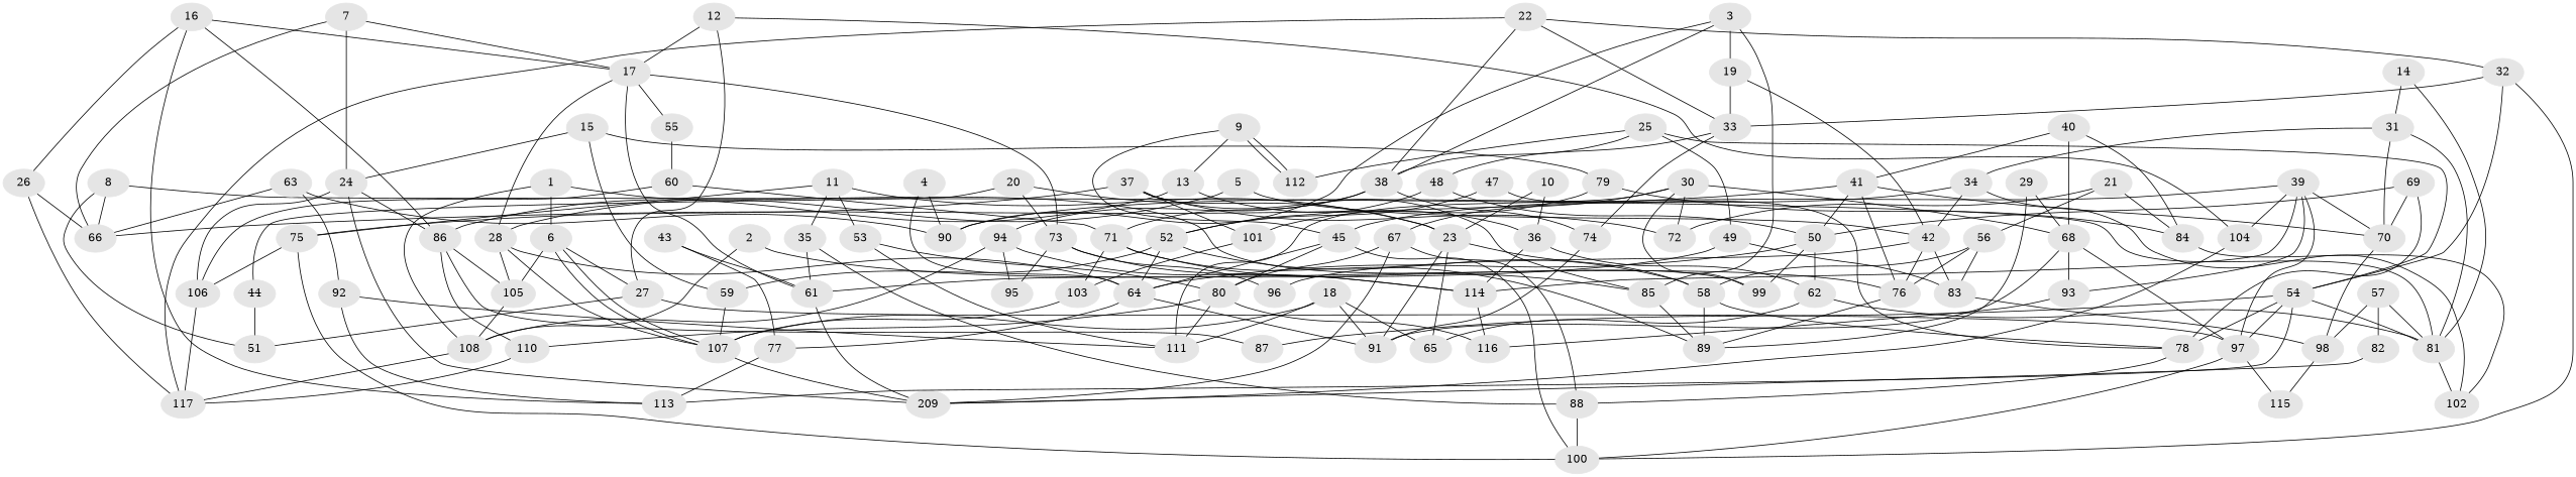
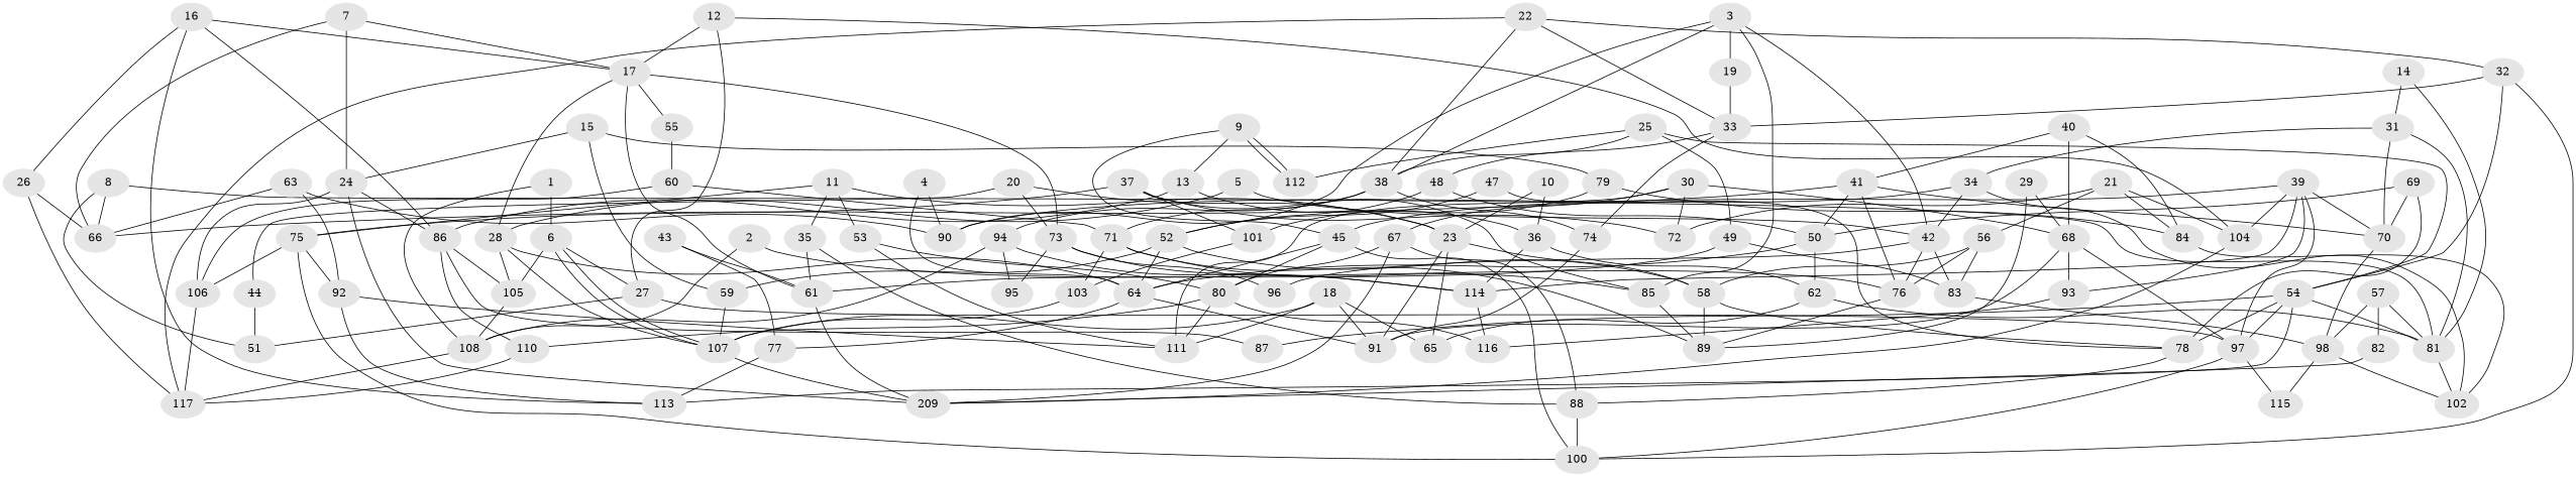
  graph {
    node [color=gray90 style=filled]
    1
    6
-   99
    108
    27
    105
    107
    117
    2
    76
    89
    3
    19
    38
    85
    90
    42
    33
    74
    71
    94
    4
    64
    91
    77
    5
    28
    83
    96
    51
    97
    n32 [label=209]
    7
    17
    24
    66
    55
    61
    73
    86
    106
    8
    81
    102
    9
    13
    45
    112
    36
    100
    80
    10
    23
    65
    58
    62
    114
    11
    35
    53
    75
    88
    111
    92
    12
    104
    87
    110
    14
    31
    34
    70
    15
    59
    79
    84
    101
    16
    26
    113
    60
    95
    18
    48
    20
    44
    21
    56
    72
    22
    32
    54
    78
    25
    49
    115
    29
    68
    93
    30
    67
    50
    98
    52
    116
    37
    103
    39
    40
    41
    43
    47
    57
    82
    63
    69
    1 -- 6
-   1 -- 99
    1 -- 108
    6 -- 27
    6 -- 105
    6 -- 107
    6 -- 107
    108 -- 117
    27 -- 51
    27 -- 97
    105 -- 108
    107 -- n32
    2 -- 108
    2 -- 76
    76 -- 89
    3 -- 19
    3 -- 38
    3 -- 85
    3 -- 90
-   19 -- 42
+   3 -- 42
    19 -- 33
    38 -- 74
    38 -- 71
    38 -- 94
    85 -- 89
    42 -- 76
    42 -- 83
    42 -- 96
    33 -- 74
    33 -- 48
    74 -- 91
    71 -- 89
    71 -- 85
    71 -- 103
    94 -- 108
    94 -- 114
    94 -- 95
    4 -- 90
    4 -- 64
    64 -- 91
    64 -- 77
    77 -- 113
    5 -- 42
    5 -- 28
    28 -- 105
    28 -- 107
    28 -- 64
    83 -- 98
    97 -- 100
    97 -- 115
    7 -- 17
    7 -- 24
    7 -- 66
    17 -- 28
    17 -- 55
    17 -- 61
    17 -- 73
    24 -- n32
    24 -- 86
    24 -- 106
    55 -- 60
    61 -- n32
    73 -- 96
    73 -- 114
    73 -- 95
    86 -- 105
    86 -- 87
    86 -- 110
    106 -- 117
    8 -- 51
    8 -- 66
    8 -- 81
    81 -- 102
    9 -- 13
    9 -- 45
    9 -- 112
    9 -- 112
    13 -- 86
    13 -- 36
    45 -- 64
    45 -- 100
    45 -- 80
    36 -- 62
    36 -- 114
    80 -- 111
    80 -- 110
    80 -- 116
    10 -- 36
    10 -- 23
    23 -- 91
    23 -- 65
    23 -- 58
    58 -- 89
    58 -- 78
    62 -- 81
    62 -- 65
    114 -- 116
    11 -- 23
    11 -- 35
    11 -- 53
    11 -- 75
    35 -- 61
    35 -- 88
    53 -- 80
    53 -- 111
    75 -- 106
    75 -- 100
+   75 -- 92
    88 -- 100
    92 -- 111
    92 -- 113
    12 -- 27
    12 -- 17
    12 -- 104
    104 -- n32
    110 -- 117
    14 -- 81
    14 -- 31
    31 -- 81
    31 -- 34
    31 -- 70
    34 -- 90
    34 -- 42
    34 -- 102
    70 -- 98
    15 -- 24
    15 -- 59
    15 -- 79
    59 -- 107
    79 -- 84
    79 -- 101
    84 -- 102
    101 -- 103
    16 -- 17
    16 -- 86
    16 -- 26
    16 -- 113
    26 -- 117
    26 -- 66
    60 -- 71
    60 -- 106
    18 -- 107
    18 -- 91
    18 -- 65
    18 -- 111
    48 -- 50
    48 -- 52
    20 -- 73
    20 -- 23
    20 -- 44
    44 -- 51
+   21 -- 104
    21 -- 84
    21 -- 56
    21 -- 72
    56 -- 76
    56 -- 83
    56 -- 58
    22 -- 117
    22 -- 38
    22 -- 33
    22 -- 32
    32 -- 33
    32 -- 100
    32 -- 54
    54 -- 97
    54 -- 81
    54 -- 87
    54 -- 113
    54 -- 78
    78 -- 88
    25 -- 38
    25 -- 112
    25 -- 54
    25 -- 49
    49 -- 83
    49 -- 61
    29 -- 89
    29 -- 68
    68 -- 91
    68 -- 97
    68 -- 93
    93 -- 116
-   30 -- 99
    30 -- 111
    30 -- 72
    30 -- 68
    30 -- 67
    67 -- n32
    67 -- 80
    67 -- 88
-   50 -- 99
    50 -- 64
    50 -- 62
+   98 -- 102
    98 -- 115
    52 -- 64
    52 -- 58
    52 -- 59
    37 -- 85
    37 -- 75
    37 -- 101
    37 -- 72
    103 -- 107
    39 -- 97
    39 -- 45
    39 -- 114
    39 -- 104
    39 -- 70
    39 -- 93
    40 -- 84
    40 -- 68
    40 -- 41
    41 -- 76
    41 -- 66
    41 -- 70
    41 -- 50
    43 -- 77
    43 -- 61
    47 -- 78
    47 -- 52
    57 -- 81
    57 -- 98
    57 -- 82
    82 -- n32
    63 -- 90
    63 -- 66
    63 -- 92
    69 -- 70
    69 -- 78
    69 -- 50
  }
